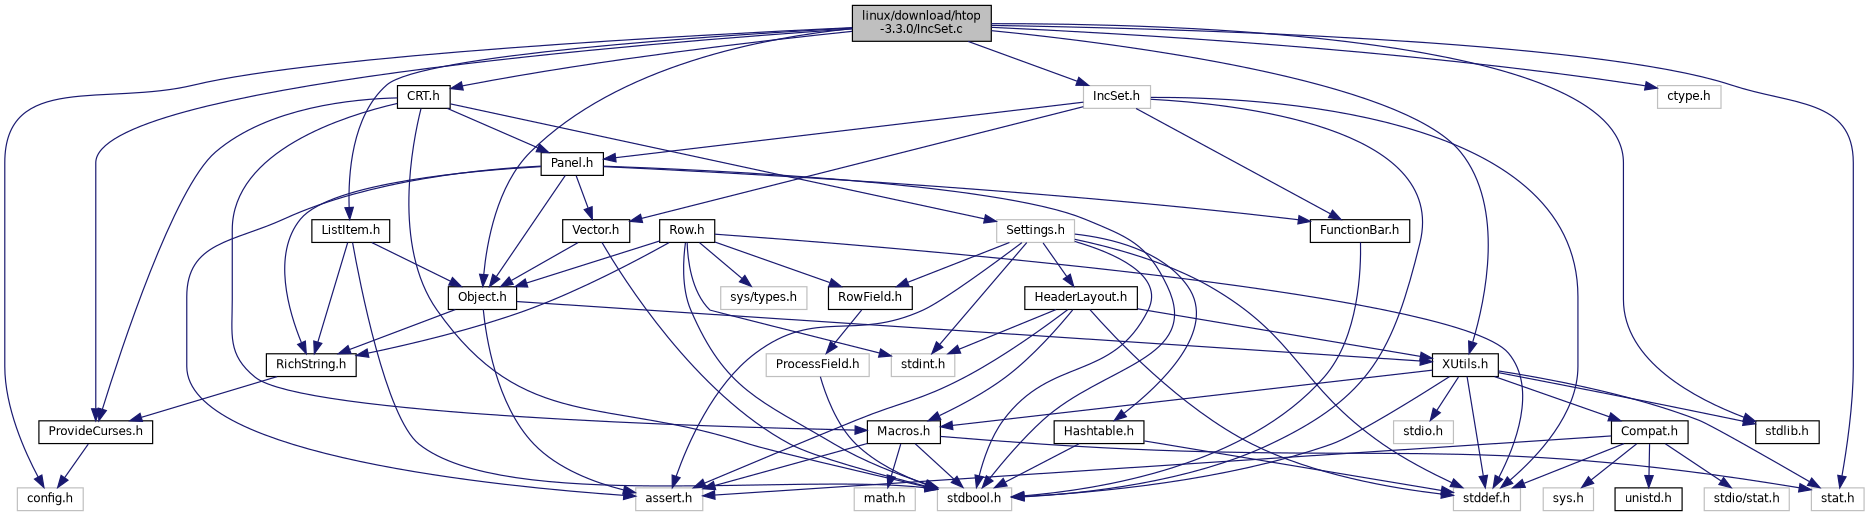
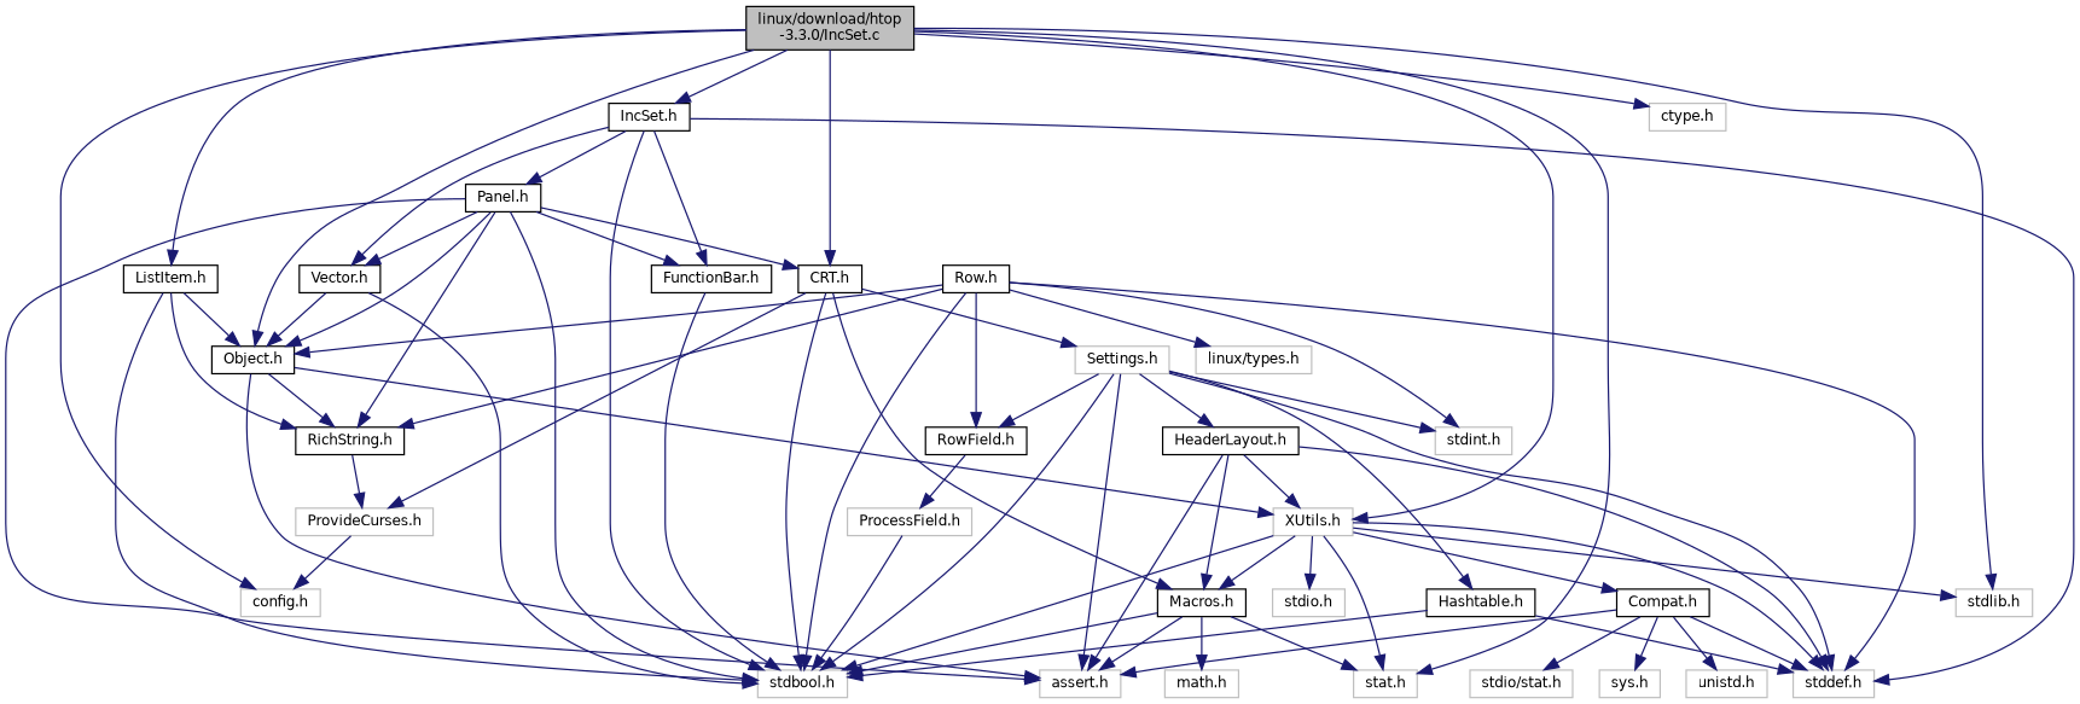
  digraph {
    node [color=black fillcolor=white fontname=Helvetica fontsize=10 shape=record style=filled]
    edge [color=midnightblue fontname=Helvetica fontsize=10 labelfontname=Helvetica labelfontsize=10 style=solid]
    n1 [fillcolor=grey75 fontcolor=black height=0.2 label="linux/download/htop\l-3.3.0/IncSet.c" width=0.4]
    n2 [color=grey75 height=0.2 label="config.h" width=0.4]
-   n3 [color=grey75 height=0.2 label="IncSet.h" width=0.4]
+   n3 [height=0.2 label="IncSet.h" width=0.4]
    n4 [height=0.2 label="CRT.h" width=0.4]
    n5 [color=grey75 height=0.2 label="stat.h" width=0.4]
-   n6 [height=0.2 label="ProvideCurses.h" width=0.4]
-   n7 [height=0.2 label="XUtils.h" width=0.4]
-   n8 [height=0.2 label="stdlib.h" width=0.4]
+   n6 [color=grey75 height=0.2 label="ProvideCurses.h" width=0.4]
+   n7 [color=grey75 height=0.2 label="XUtils.h" width=0.4]
+   n8 [color=grey75 height=0.2 label="stdlib.h" width=0.4]
    n9 [height=0.2 label="Object.h" width=0.4]
    n10 [color=grey75 height=0.2 label="ctype.h" width=0.4]
    n11 [height=0.2 label="ListItem.h" width=0.4]
    n12 [color=grey75 height=0.2 label="stdbool.h" width=0.4]
    n13 [color=grey75 height=0.2 label="stddef.h" width=0.4]
    n14 [height=0.2 label="FunctionBar.h" width=0.4]
    n15 [height=0.2 label="Panel.h" width=0.4]
    n16 [height=0.2 label="Vector.h" width=0.4]
    n17 [height=0.2 label="Macros.h" width=0.4]
    n18 [color=grey75 height=0.2 label="Settings.h" width=0.4]
    n19 [color=grey75 height=0.2 label="stdio.h" width=0.4]
    n20 [height=0.2 label="Compat.h" width=0.4]
    n21 [color=grey75 height=0.2 label="assert.h" width=0.4]
    n22 [height=0.2 label="RichString.h" width=0.4]
    n23 [color=grey75 height=0.2 label="math.h" width=0.4]
    n24 [color=grey75 height=0.2 label="stdint.h" width=0.4]
    n25 [height=0.2 label="Hashtable.h" width=0.4]
    n26 [height=0.2 label="HeaderLayout.h" width=0.4]
    n27 [height=0.2 label="RowField.h" width=0.4]
    n28 [height=0.2 label="Row.h" width=0.4]
-   n29 [color=grey75 height=0.2 label="sys/types.h" width=0.4]
+   n29 [color=grey75 height=0.2 label="linux/types.h" width=0.4]
    n30 [color=grey75 height=0.2 label="ProcessField.h" width=0.4]
    n31 [color=grey75 height=0.2 label="sys.h" width=0.4]
-   n32 [height=0.2 label="unistd.h" width=0.4]
+   n32 [color=grey75 height=0.2 label="unistd.h" width=0.4]
    n33 [color=grey75 height=0.2 label="stdio/stat.h" width=0.4]
    n1 -> n2
    n1 -> n3
    n1 -> n4
    n1 -> n5
-   n1 -> n6
    n1 -> n7
    n1 -> n8
    n1 -> n9
    n1 -> n10
    n1 -> n11
    n3 -> n12
    n3 -> n13
    n3 -> n14
    n3 -> n15
    n3 -> n16
    n4 -> n6
    n4 -> n12
    n4 -> n17
    n4 -> n18
    n6 -> n2
    n7 -> n5
    n7 -> n8
    n7 -> n12
    n7 -> n13
    n7 -> n17
    n7 -> n19
    n7 -> n20
    n9 -> n7
    n9 -> n21
    n9 -> n22
    n11 -> n9
    n11 -> n12
    n11 -> n22
    n14 -> n12
-   n4 -> n15
+   n15 -> n4
    n15 -> n9
    n15 -> n12
    n15 -> n14
    n15 -> n16
    n15 -> n21
    n15 -> n22
    n16 -> n9
    n16 -> n12
    n17 -> n5
    n17 -> n12
    n17 -> n21
    n17 -> n23
    n18 -> n12
    n18 -> n13
    n18 -> n21
    n18 -> n24
    n18 -> n25
    n18 -> n26
    n18 -> n27
    n20 -> n13
    n20 -> n21
    n20 -> n31
    n20 -> n32
    n20 -> n33
    n22 -> n6
    n25 -> n12
    n25 -> n13
    n26 -> n7
    n26 -> n13
    n26 -> n17
    n26 -> n21
-   n26 -> n24
    n27 -> n30
    n28 -> n9
    n28 -> n12
    n28 -> n13
    n28 -> n22
    n28 -> n24
    n28 -> n27
    n28 -> n29
    n30 -> n12
  }
